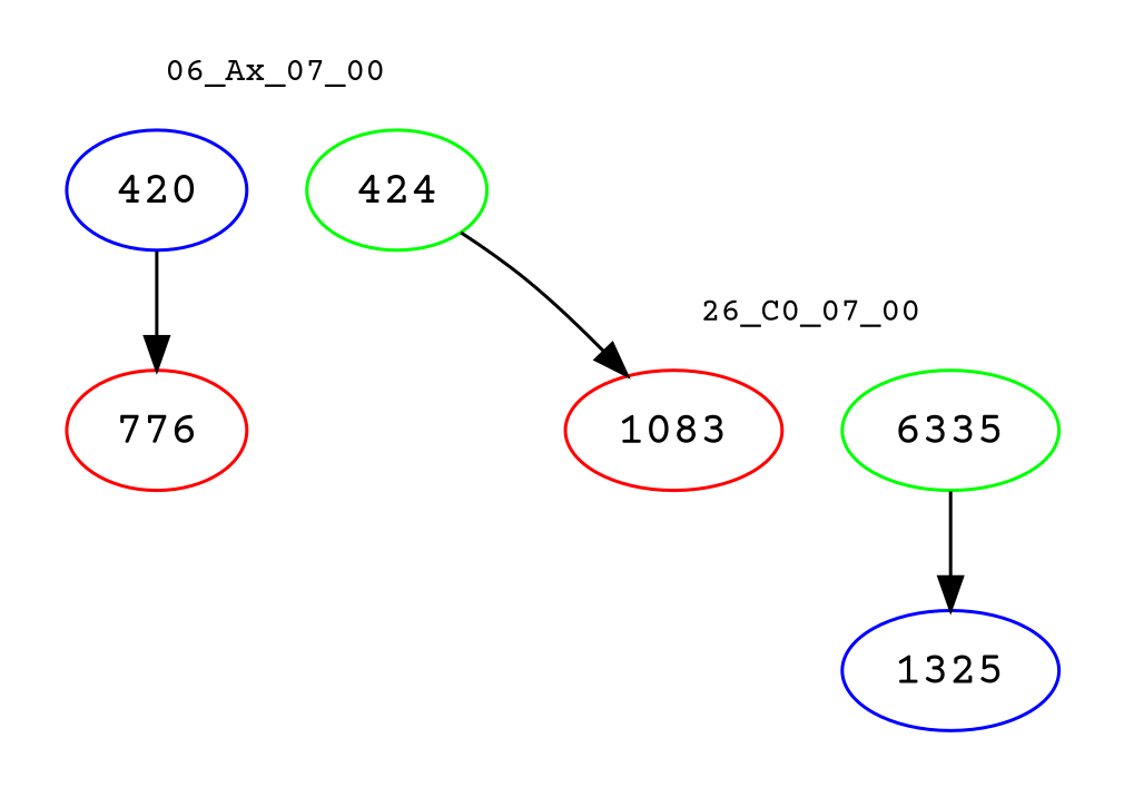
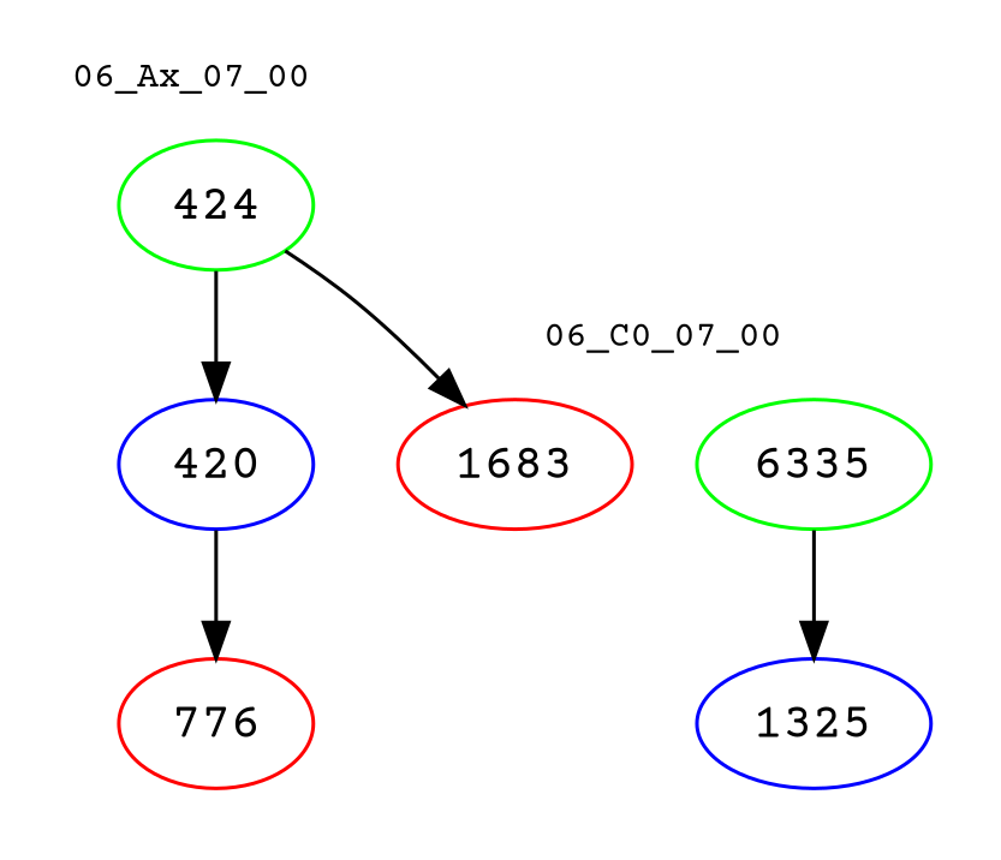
  digraph {
    fontname="Courier Prime"
    node [color=green fontname="Courier Prime"]
    edge [color=black fontname="Courier Prime"]
    n1 [label=424]
    n2 [color=blue label=420]
    n3 [color=red label=776]
    n4 [label=6335]
    n5 [color=blue label=1325]
-   n6 [color=red label=1083]
+   n6 [color=red label=1683]
    subgraph cluster_1 {
      color=white
      fontsize=10
      label="06_Ax_07_00"
      n1
      n2
      n3
    }
    subgraph cluster_2 {
      color=white
      fontsize=10
-     label="26_C0_07_00"
+     label="06_C0_07_00"
      n4
      n5
      n6
    }
+   n1 -> n2
    n1 -> n6
    n2 -> n3
    n4 -> n5
  }
